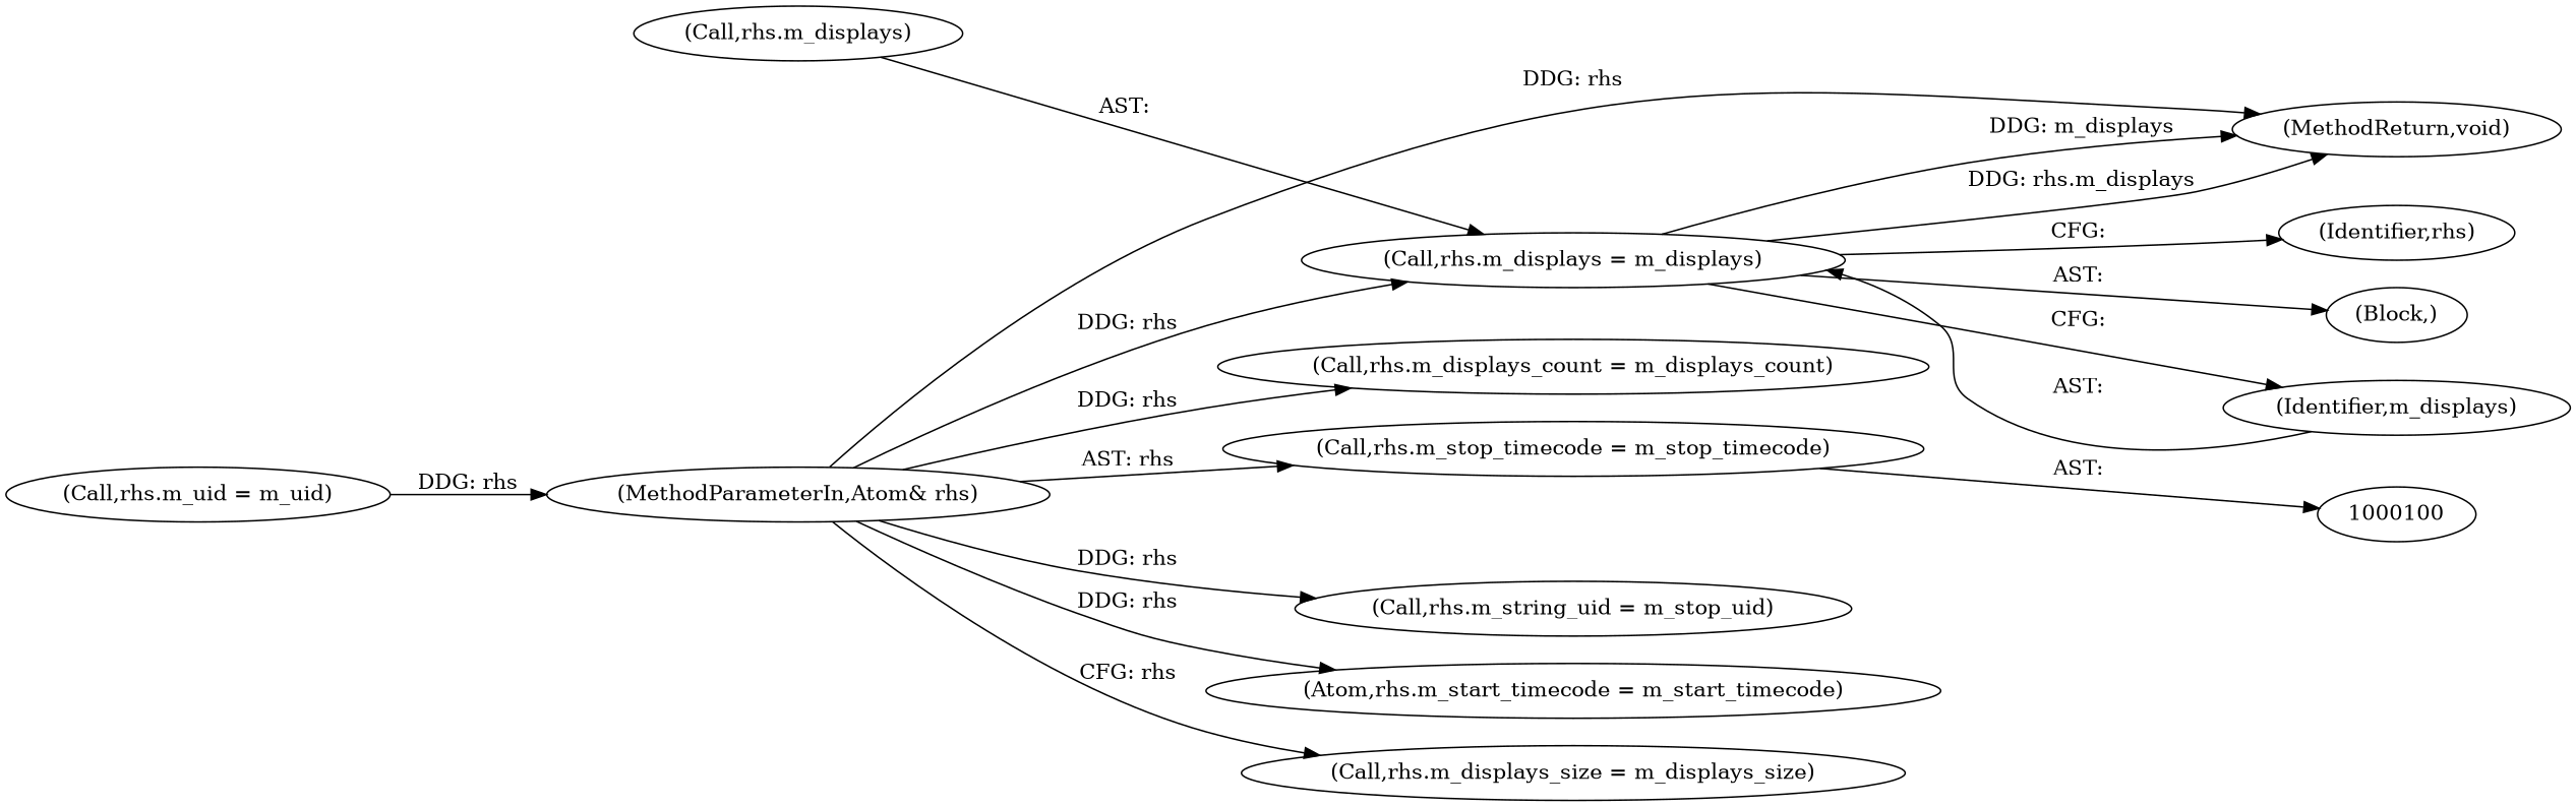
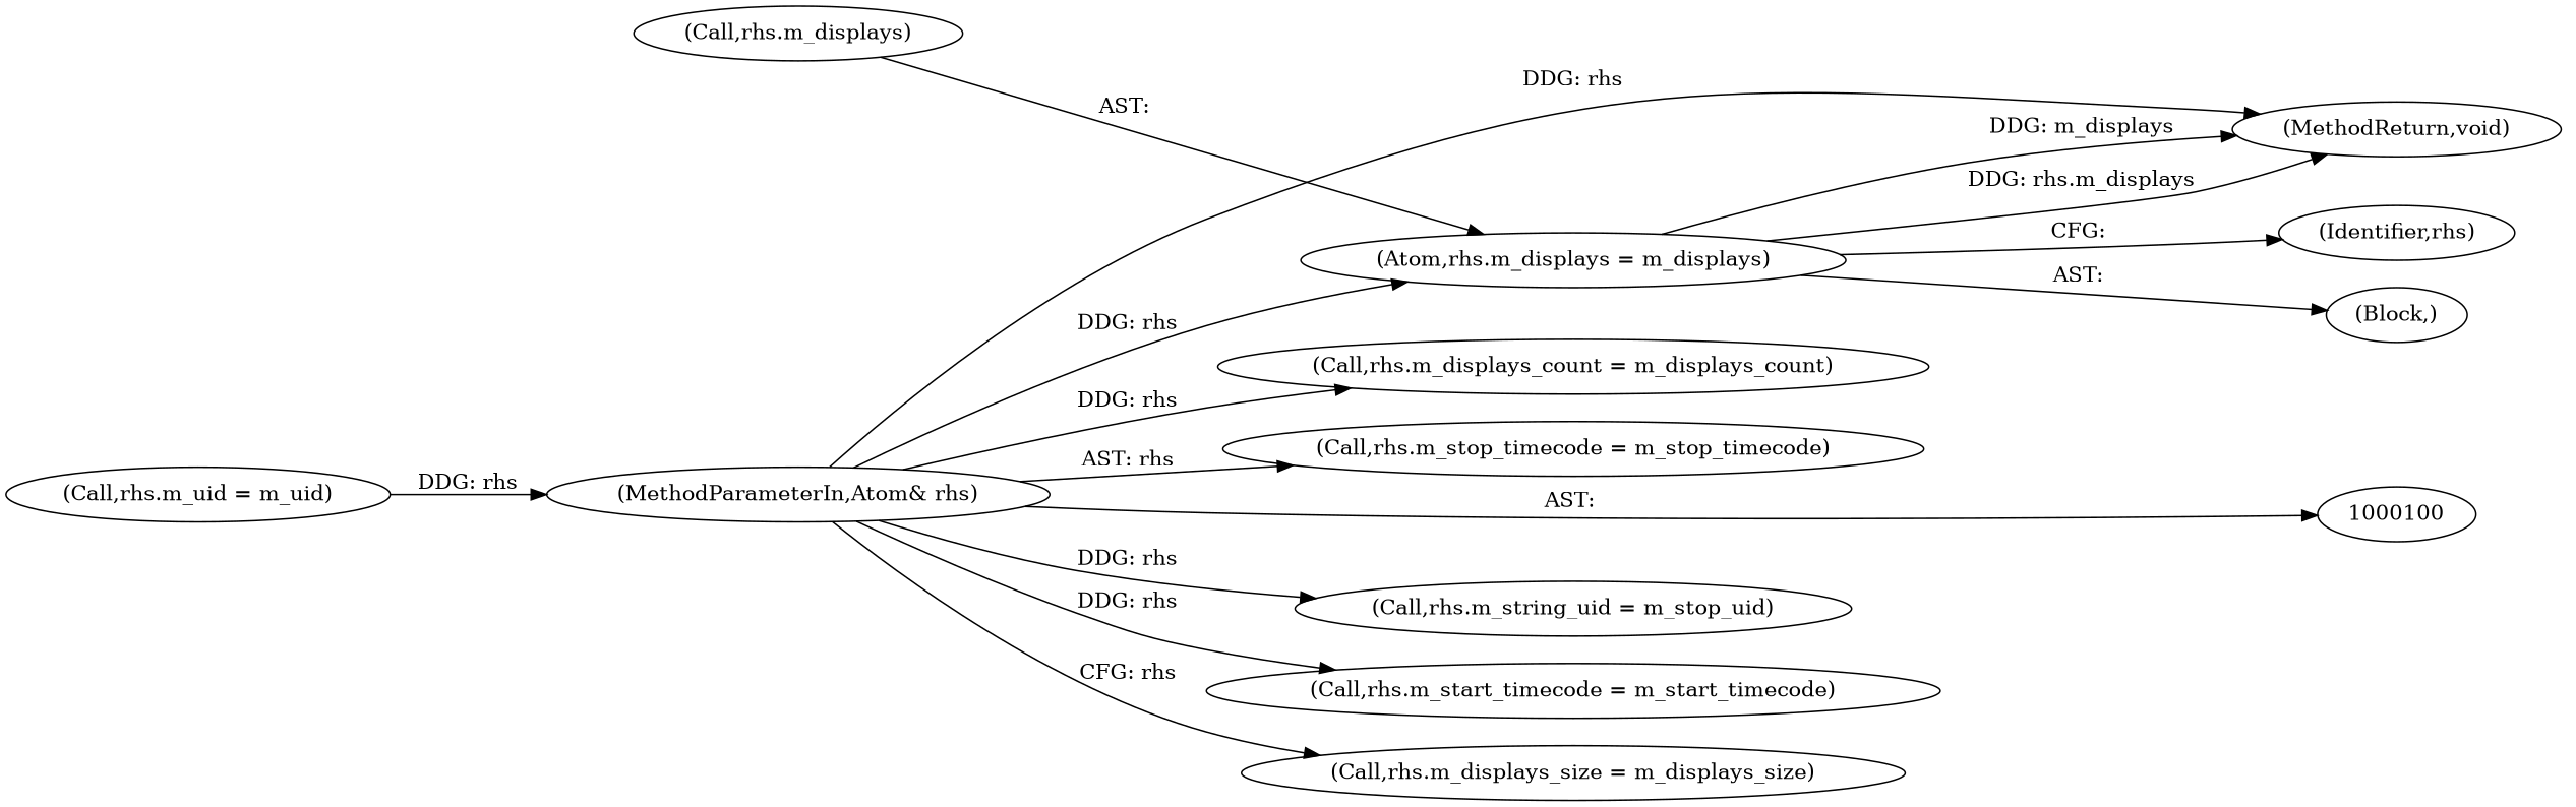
  digraph {
    rankdir=LR
-   n1 [label="(Call,rhs.m_displays = m_displays)"]
+   n1 [label="(Atom,rhs.m_displays = m_displays)"]
    n2 [label="(Block,)"]
-   n3 [label="(Identifier,m_displays)"]
    n4 [label="(MethodReturn,void)"]
    n5 [label="(Identifier,rhs)"]
    n6 [label="(MethodParameterIn,Atom& rhs)"]
    n7 [label="(Call,rhs.m_stop_timecode = m_stop_timecode)"]
    n8 [label="(Call,rhs.m_string_uid = m_stop_uid)"]
-   n9 [label="(Atom,rhs.m_start_timecode = m_start_timecode)"]
+   n9 [label="(Call,rhs.m_start_timecode = m_start_timecode)"]
    n10 [label="(Call,rhs.m_displays_size = m_displays_size)"]
    n11 [label="(Call,rhs.m_displays_count = m_displays_count)"]
    1000100
    n13 [label="(Call,rhs.m_uid = m_uid)"]
    n14 [label="(Call,rhs.m_displays)"]
    n1 -> n2 [label="AST: "]
-   n1 -> n3 [label="CFG: "]
    n1 -> n4 [label="DDG: m_displays"]
    n1 -> n4 [label="DDG: rhs.m_displays"]
    n1 -> n5 [label="CFG: "]
-   n3 -> n1 [label="AST: "]
    n6 -> n1 [label="DDG: rhs"]
    n6 -> n4 [label="DDG: rhs"]
    n6 -> n7 [label="AST: rhs"]
    n6 -> n8 [label="DDG: rhs"]
    n6 -> n9 [label="DDG: rhs"]
    n6 -> n10 [label="CFG: rhs"]
    n6 -> n11 [label="DDG: rhs"]
-   n7 -> 1000100 [label="AST: "]
+   n6 -> 1000100 [label="AST: "]
    n13 -> n6 [label="DDG: rhs"]
    n14 -> n1 [label="AST: "]
  }
